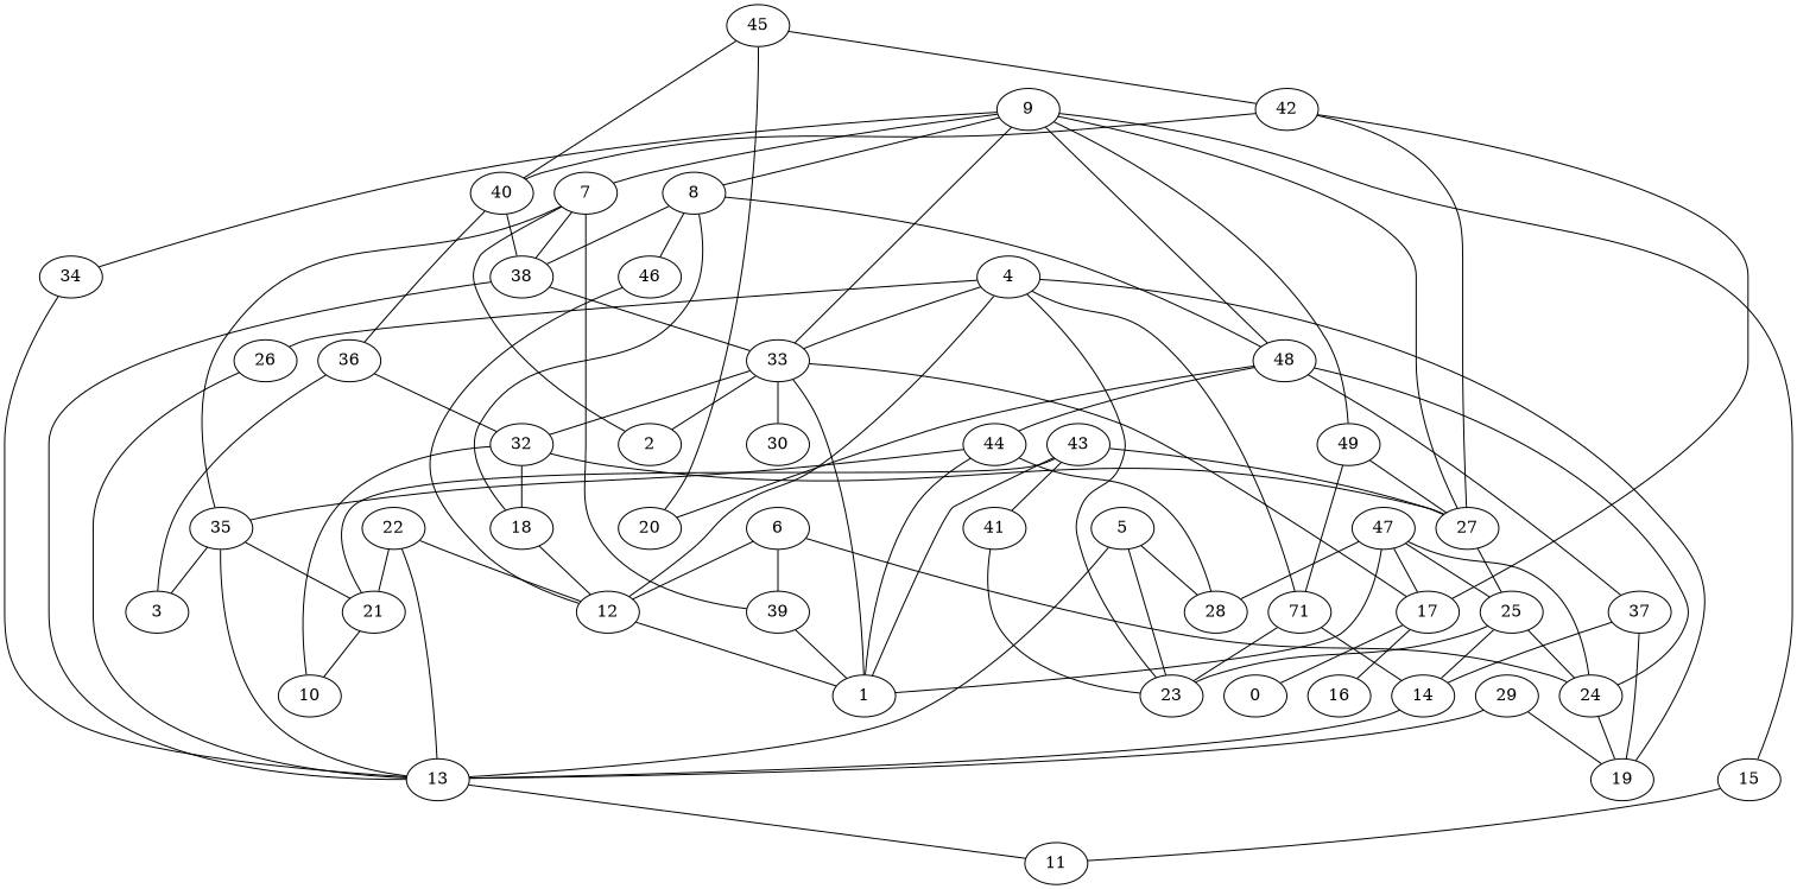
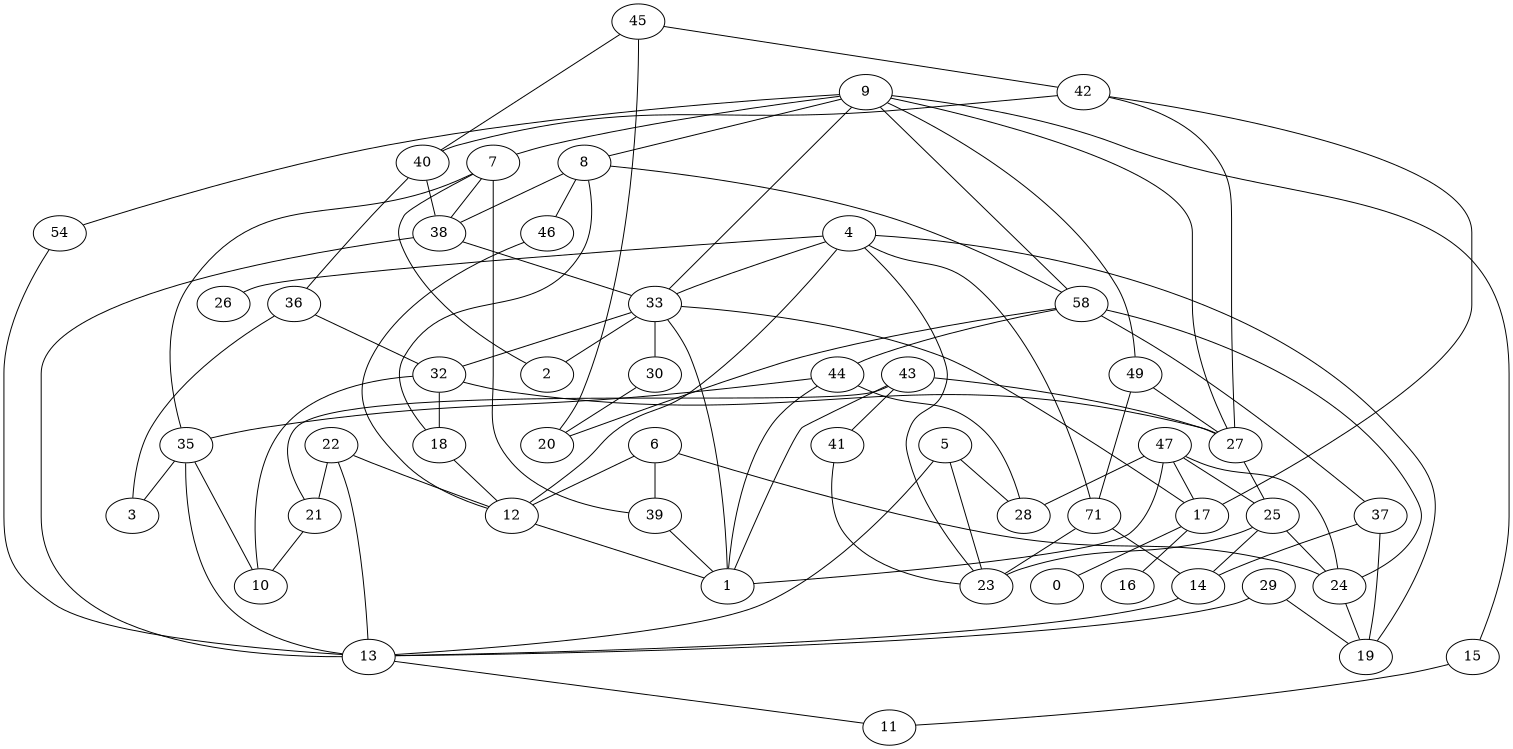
  digraph {
    edge [color=black dir=none]
-   48
+   48 [label=58]
    44
    37
    24
    20
    1
    28
    35
    29
    19
    13
    46
    12
    7
    2
    39
    38
    43
    27
    41
    21
    25
    23
    14
    8
    18
    32
    10
    9
    15
-   34
+   34 [label=54]
    33
    49
    11
    30
    17
    36
    3
    22
    4
    26
    n42 [label=71]
    0
    16
    42
    40
    47
    6
    45
    5
    subgraph sub_1 {
      48
      44
      37
      24
      20
      1
      28
      35
      29
      19
      13
      46
      12
      7
      2
      39
      38
      43
      27
      41
      21
      25
      23
      14
      8
      18
      32
      10
      9
      15
      34
      33
      49
      11
      30
      17
      36
      3
      22
      4
      26
      n42
      0
      16
      42
      40
      47
      6
      45
      5
    }
    48 -> 44
    48 -> 37
    48 -> 24
    48 -> 20
    44 -> 1
    44 -> 28
    44 -> 35
    37 -> 19
    37 -> 14
    24 -> 19
    35 -> 13
-   35 -> 21
+   35 -> 10
    35 -> 3
    29 -> 19
    29 -> 13
    13 -> 11
    46 -> 12
    12 -> 1
    7 -> 35
    7 -> 2
    7 -> 39
    7 -> 38
    39 -> 1
    38 -> 13
    38 -> 33
    43 -> 1
    43 -> 27
    43 -> 41
    43 -> 21
    27 -> 25
    41 -> 23
    21 -> 10
    25 -> 24
    25 -> 23
    25 -> 14
    14 -> 13
    8 -> 48
    8 -> 46
    8 -> 38
    8 -> 18
    18 -> 12
    32 -> 27
    32 -> 18
    32 -> 10
    9 -> 48
    9 -> 7
    9 -> 27
    9 -> 8
    9 -> 15
    9 -> 34
    9 -> 33
    9 -> 49
    15 -> 11
    34 -> 13
    33 -> 1
    33 -> 2
    33 -> 32
    33 -> 30
    33 -> 17
    49 -> 27
    49 -> n42
+   30 -> 20
    17 -> 0
    17 -> 16
    36 -> 32
    36 -> 3
    22 -> 13
    22 -> 12
    22 -> 21
    4 -> 19
    4 -> 12
    4 -> 23
    4 -> 33
    4 -> 26
    4 -> n42
-   26 -> 13
    n42 -> 23
    n42 -> 14
    42 -> 27
    42 -> 17
    42 -> 40
    40 -> 38
    40 -> 36
    47 -> 24
    47 -> 1
    47 -> 28
    47 -> 25
    47 -> 17
    6 -> 24
    6 -> 12
    6 -> 39
    45 -> 20
    45 -> 42
    45 -> 40
    5 -> 28
    5 -> 13
    5 -> 23
  }
